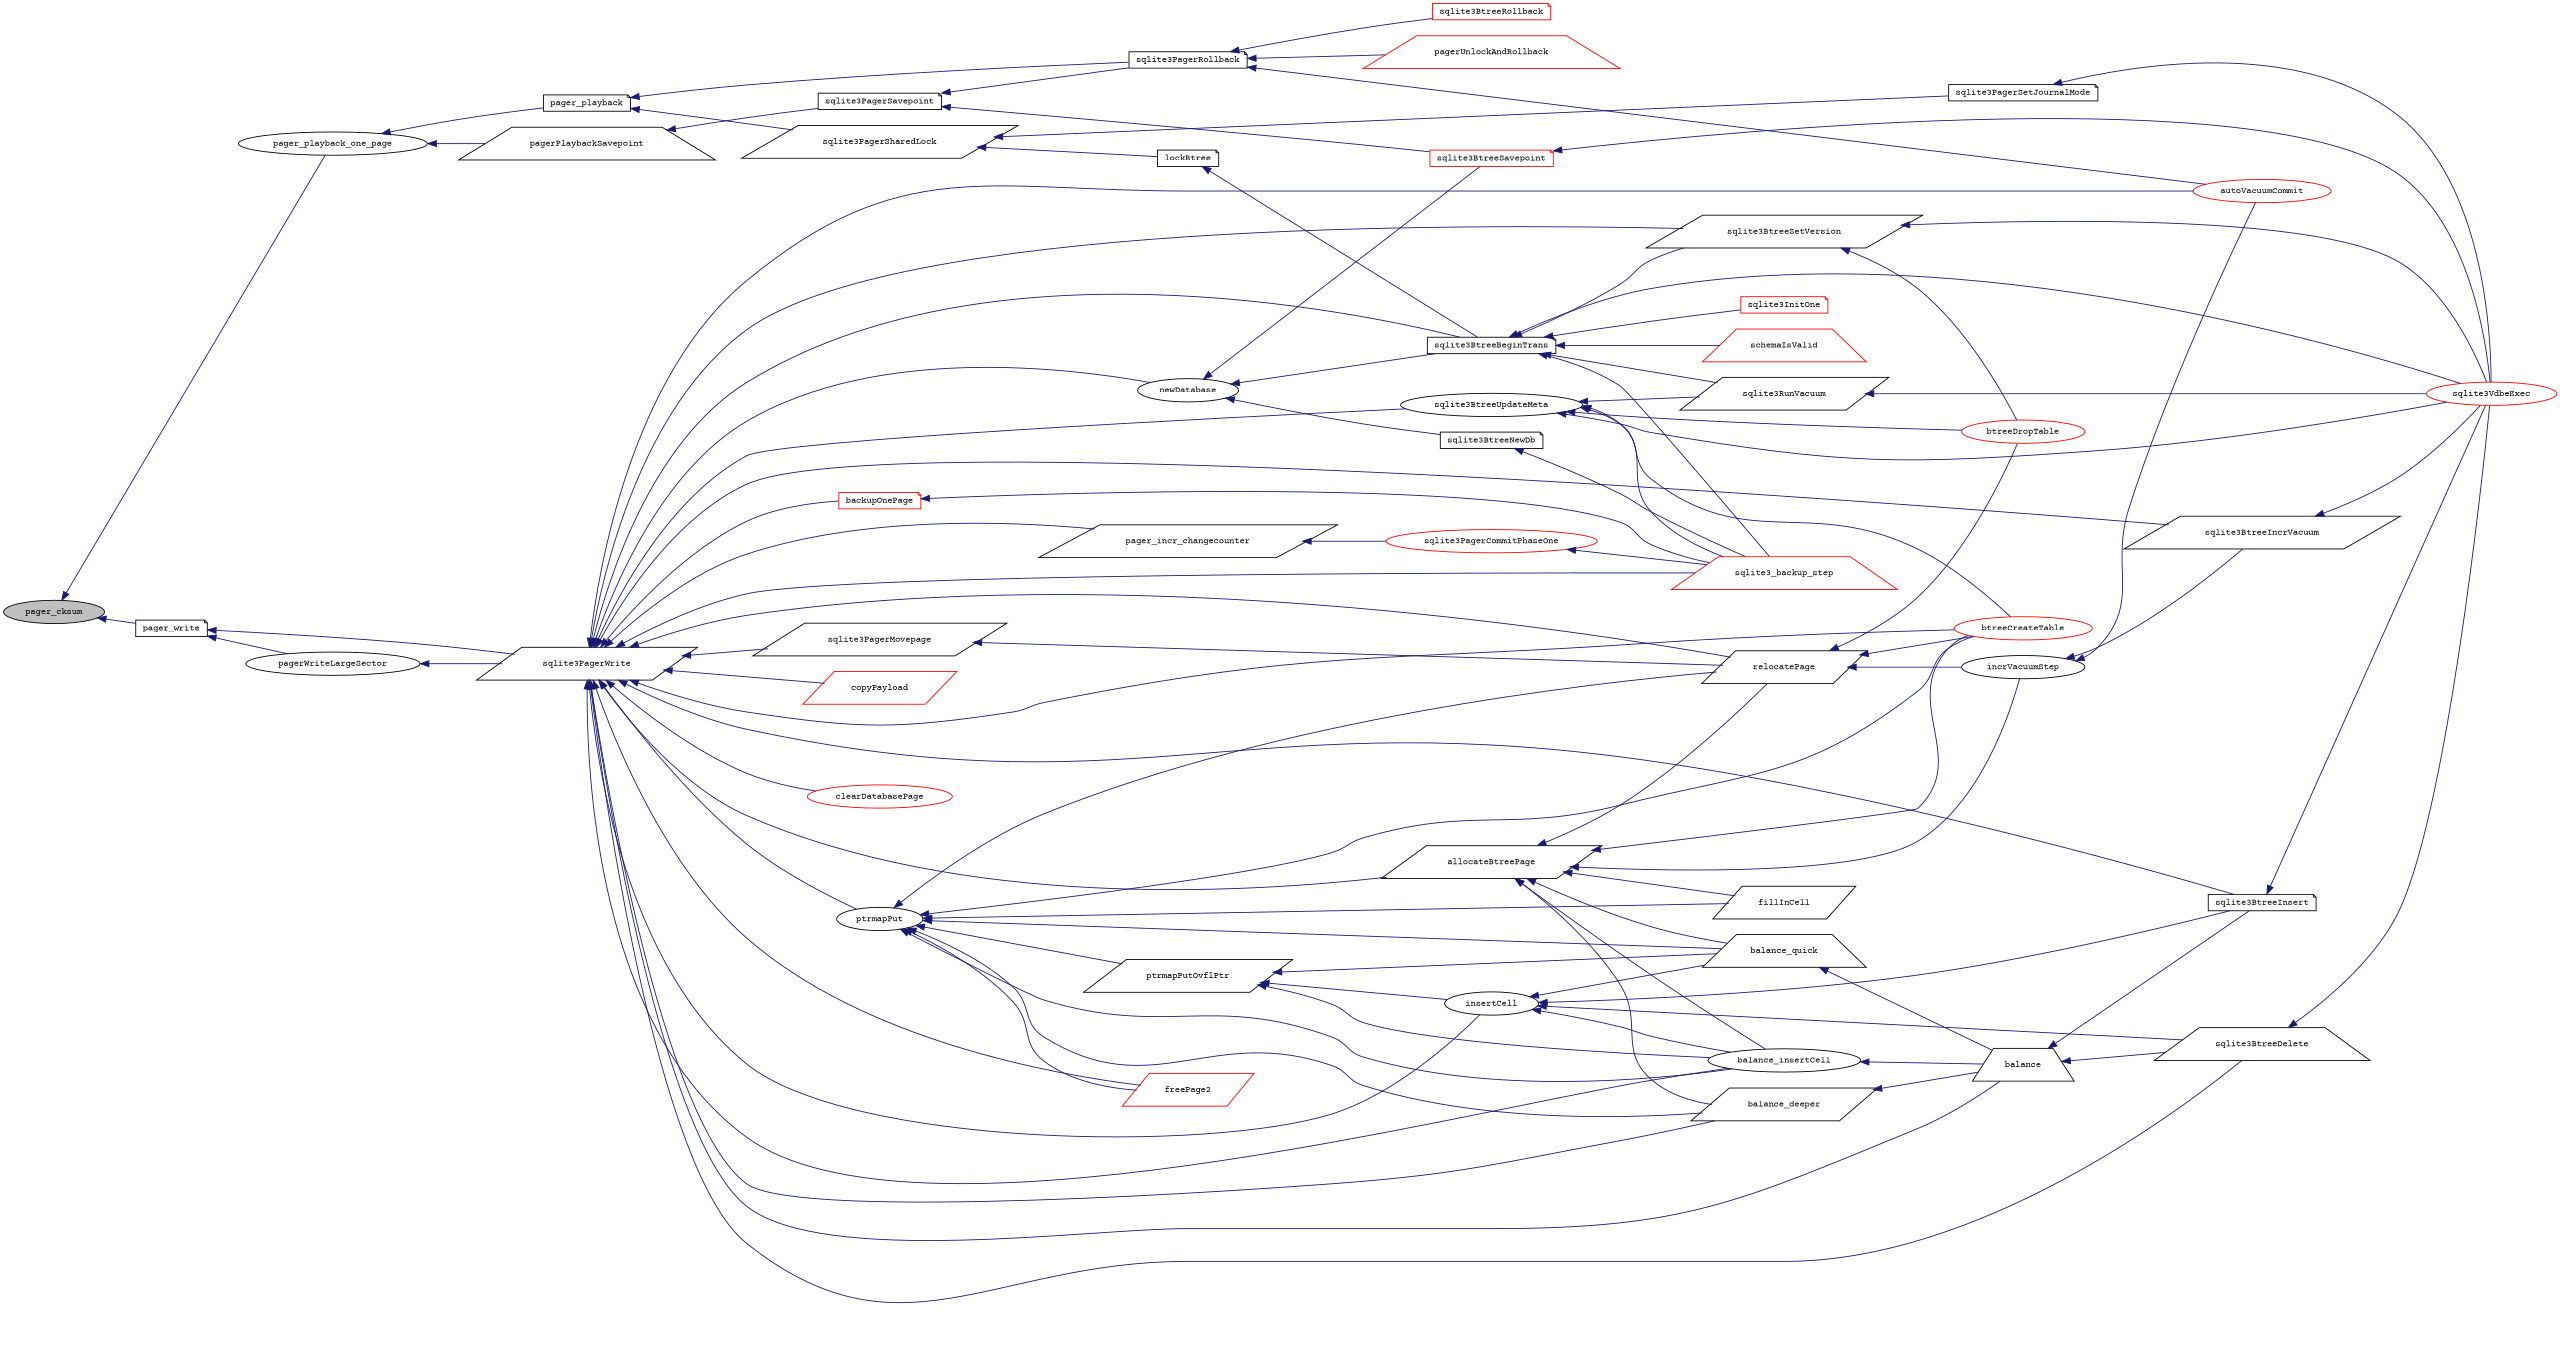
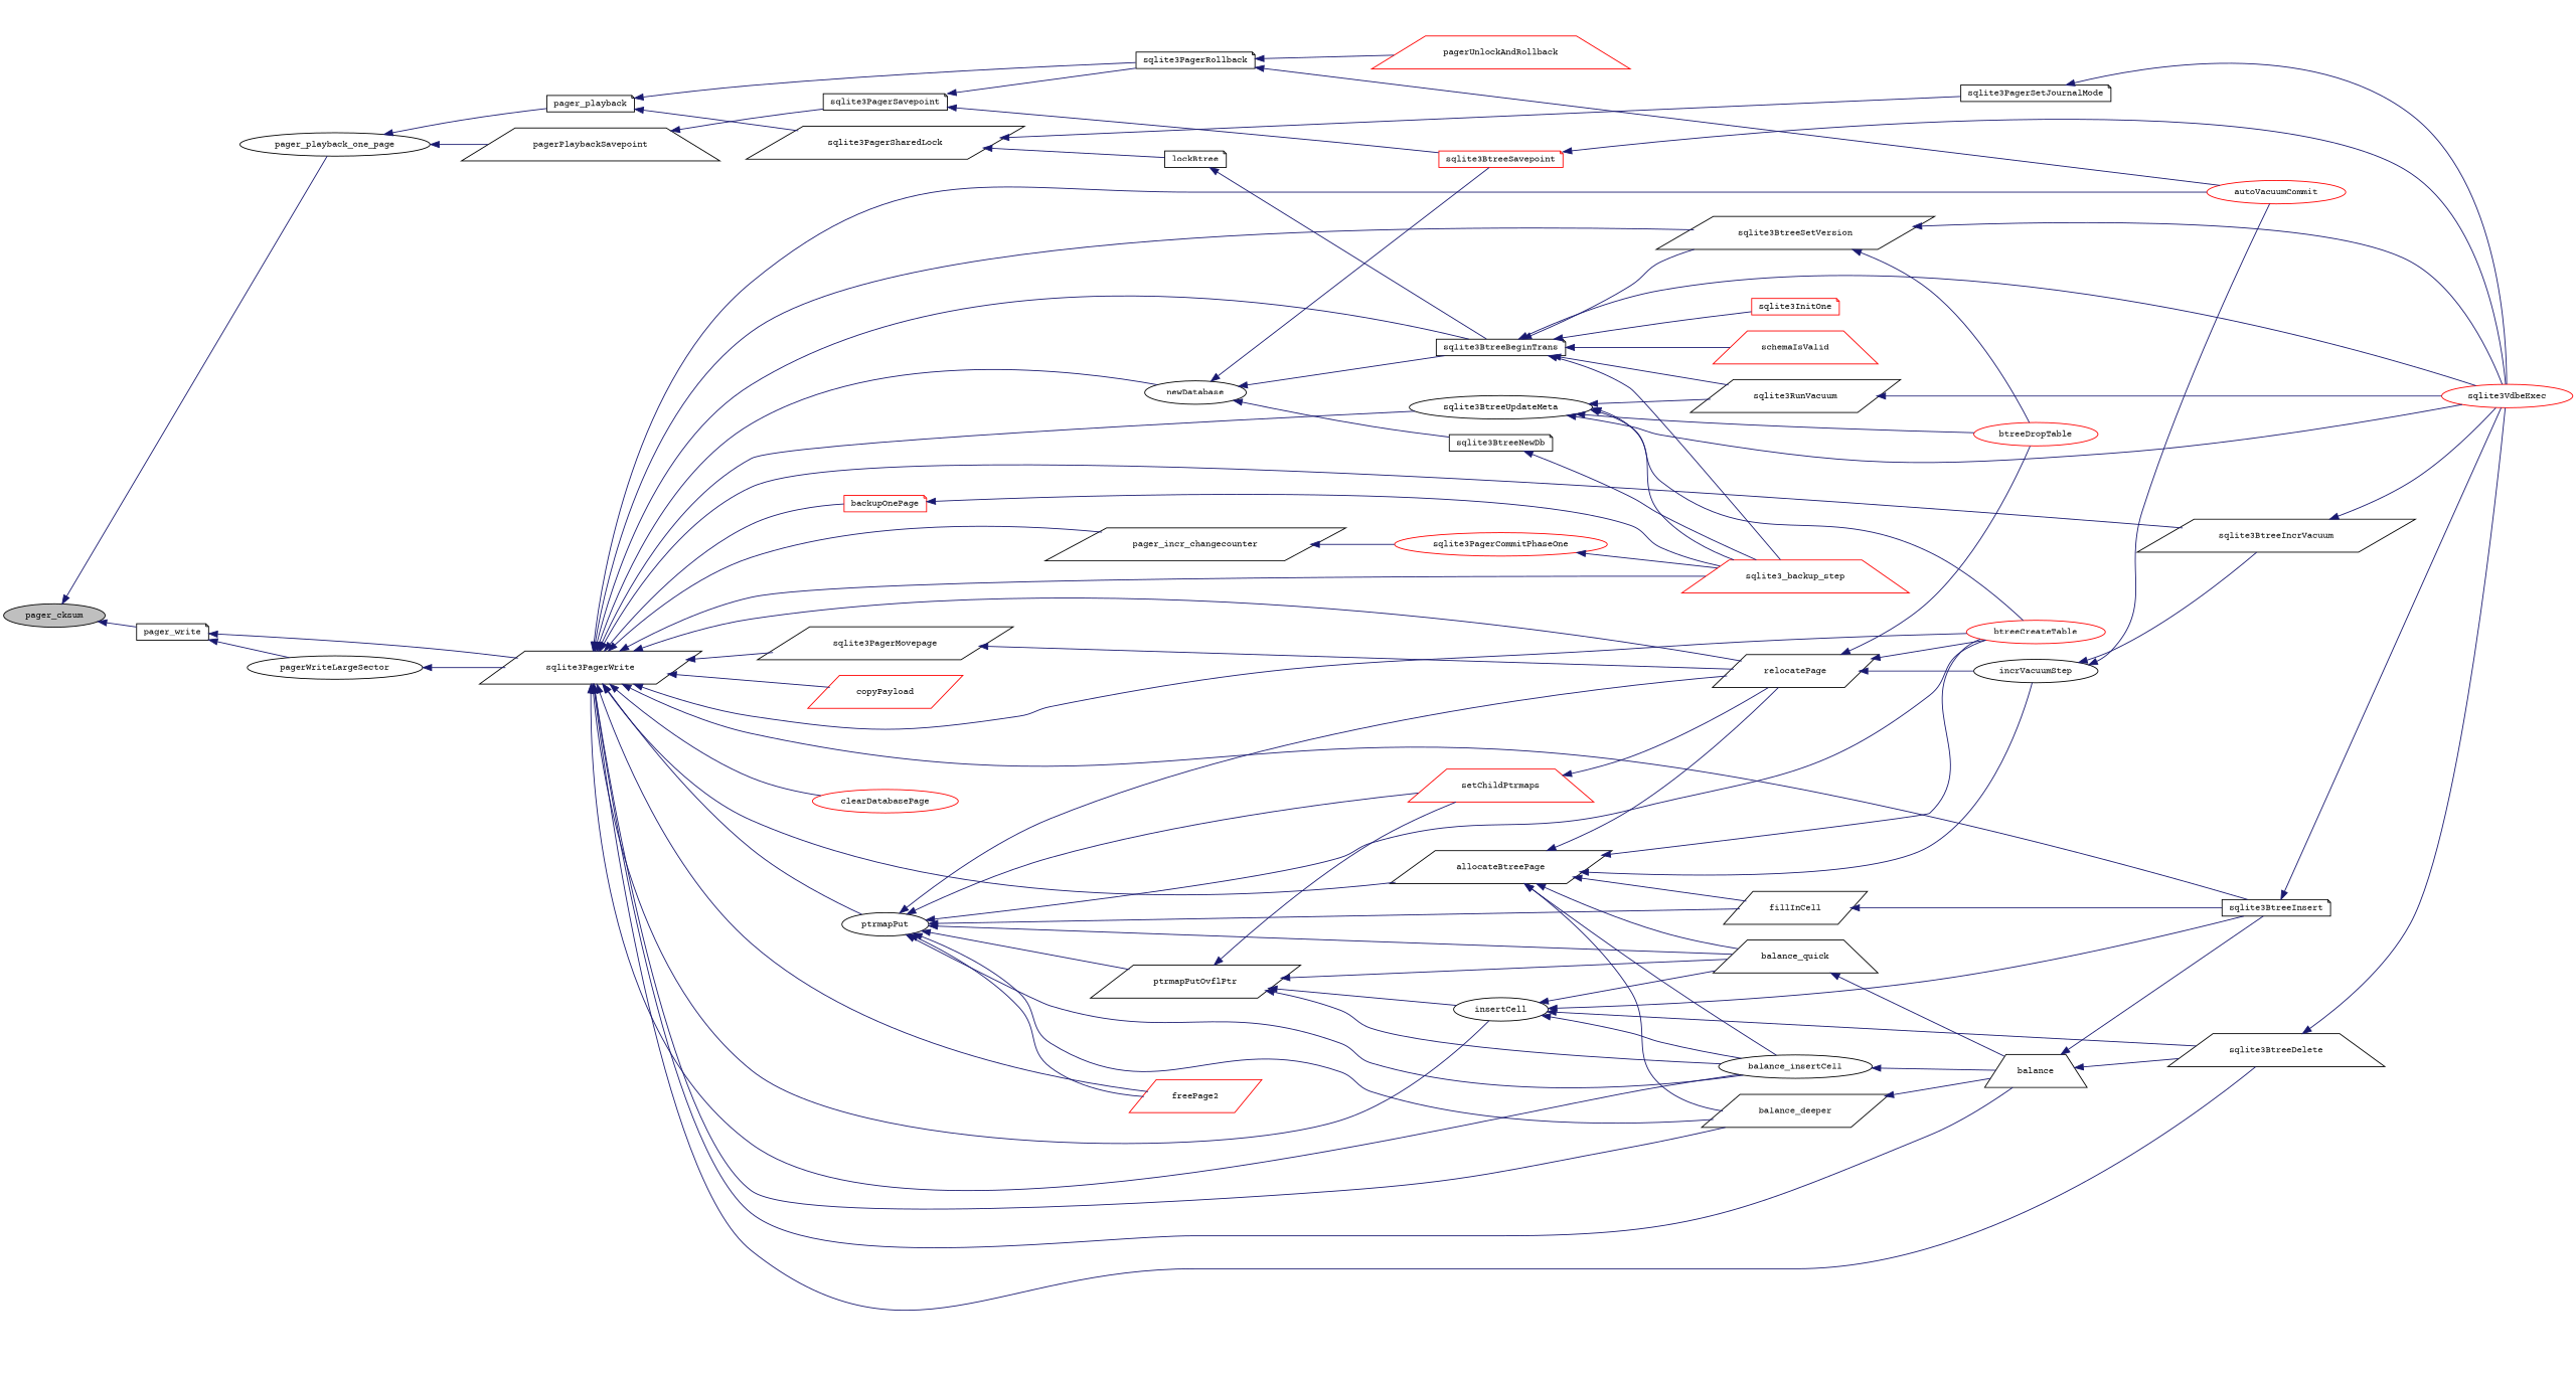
  digraph {
    fontname="Courier Prime"
    rankdir=LR
    node [color=black fillcolor=white fontname="Courier Prime" fontsize=10 shape=ellipse style=filled]
    edge [color=midnightblue dir=back fontname="Courier Prime" fontsize=10 labelfontname=FreeSans labelfontsize=10 style=solid]
    n1 [fillcolor=grey75 fontcolor=black height=0.2 label=pager_cksum width=0.4]
    n2 [height=0.2 label=pager_playback_one_page width=0.4]
    n3 [height=0.2 label=pager_write shape=note width=0.4]
    n4 [height=0.2 label=pager_playback shape=note width=0.4]
    n5 [height=0.2 label=pagerPlaybackSavepoint shape=trapezium width=0.4]
    n6 [height=0.2 label=pagerWriteLargeSector width=0.4]
    n7 [height=0.2 label=sqlite3PagerWrite shape=parallelogram width=0.4]
    n8 [height=0.2 label=sqlite3PagerSharedLock shape=parallelogram width=0.4]
    n9 [height=0.2 label=sqlite3PagerRollback shape=note width=0.4]
    n10 [height=0.2 label=sqlite3PagerSavepoint shape=note width=0.4]
    n11 [height=0.2 label=sqlite3PagerSetJournalMode shape=note width=0.4]
    n12 [height=0.2 label=lockBtree shape=note width=0.4]
    n13 [color=red height=0.2 label=pagerUnlockAndRollback shape=trapezium width=0.4]
    n14 [color=red height=0.2 label=autoVacuumCommit width=0.4]
-   n15 [color=red height=0.2 label=sqlite3BtreeRollback shape=note width=0.4]
    n16 [color=red height=0.2 label=sqlite3VdbeExec width=0.4]
    n17 [height=0.2 label=sqlite3BtreeBeginTrans shape=note width=0.4]
    n18 [height=0.2 label=sqlite3BtreeSetVersion shape=parallelogram width=0.4]
    n19 [color=red height=0.2 label=sqlite3_backup_step shape=trapezium width=0.4]
    n20 [color=red height=0.2 label=sqlite3InitOne shape=note width=0.4]
    n21 [color=red height=0.2 label=schemaIsValid shape=trapezium width=0.4]
    n22 [height=0.2 label=sqlite3RunVacuum shape=parallelogram width=0.4]
    n23 [color=red height=0.2 label=btreeDropTable width=0.4]
    n24 [color=red height=0.2 label=sqlite3BtreeSavepoint shape=note width=0.4]
    n25 [height=0.2 label=pager_incr_changecounter shape=parallelogram width=0.4]
    n26 [height=0.2 label=sqlite3PagerMovepage shape=parallelogram width=0.4]
    n27 [height=0.2 label=relocatePage shape=parallelogram width=0.4]
    n28 [height=0.2 label=sqlite3BtreeIncrVacuum shape=parallelogram width=0.4]
    n29 [color=red height=0.2 label=btreeCreateTable width=0.4]
    n30 [height=0.2 label=ptrmapPut width=0.4]
    n31 [height=0.2 label=insertCell width=0.4]
    n32 [height=0.2 label=balance shape=trapezium width=0.4]
    n33 [height=0.2 label=sqlite3BtreeInsert shape=note width=0.4]
    n34 [height=0.2 label=sqlite3BtreeDelete shape=trapezium width=0.4]
    n35 [height=0.2 label=balance_insertCell width=0.4]
    n36 [color=red height=0.2 label=freePage2 shape=parallelogram width=0.4]
    n37 [height=0.2 label=balance_deeper shape=parallelogram width=0.4]
    n38 [height=0.2 label=newDatabase width=0.4]
    n39 [color=red height=0.2 label=copyPayload shape=parallelogram width=0.4]
    n40 [height=0.2 label=allocateBtreePage shape=parallelogram width=0.4]
    n41 [color=red height=0.2 label=clearDatabasePage width=0.4]
    n42 [height=0.2 label=sqlite3BtreeUpdateMeta width=0.4]
    n43 [color=red height=0.2 label=backupOnePage shape=note width=0.4]
    n44 [color=red height=0.2 label=sqlite3PagerCommitPhaseOne width=0.4]
    n45 [height=0.2 label=incrVacuumStep width=0.4]
    n46 [height=0.2 label=ptrmapPutOvflPtr shape=parallelogram width=0.4]
+   n47 [color=red height=0.2 label=setChildPtrmaps shape=trapezium width=0.4]
    n48 [height=0.2 label=balance_quick shape=trapezium width=0.4]
    n49 [height=0.2 label=fillInCell shape=parallelogram width=0.4]
    n50 [height=0.2 label=sqlite3BtreeNewDb shape=note width=0.4]
    n1 -> n2
    n1 -> n3
    n2 -> n4
    n2 -> n5
    n3 -> n6
    n3 -> n7
    n4 -> n8
    n4 -> n9
    n5 -> n10
    n6 -> n7
    n7 -> n14
    n7 -> n17
    n7 -> n18
    n7 -> n19
    n7 -> n25
    n7 -> n26
    n7 -> n27
    n7 -> n28
    n7 -> n29
    n7 -> n30
    n7 -> n31
    n7 -> n32
    n7 -> n33
    n7 -> n34
    n7 -> n35
    n7 -> n36
    n7 -> n37
    n7 -> n38
    n7 -> n39
    n7 -> n40
    n7 -> n41
    n7 -> n42
    n7 -> n43
    n8 -> n11
    n8 -> n12
    n9 -> n13
    n9 -> n14
-   n9 -> n15
    n10 -> n9
    n10 -> n24
    n11 -> n16
    n12 -> n17
    n17 -> n16
    n17 -> n18
    n17 -> n19
    n17 -> n20
    n17 -> n21
    n17 -> n22
    n18 -> n16
    n18 -> n23
    n22 -> n16
    n24 -> n16
    n25 -> n44
    n26 -> n27
    n27 -> n23
    n27 -> n29
    n27 -> n45
    n28 -> n16
    n30 -> n27
    n30 -> n29
    n30 -> n35
    n30 -> n36
    n30 -> n37
    n30 -> n46
+   n30 -> n47
    n30 -> n48
    n30 -> n49
    n31 -> n33
    n31 -> n34
    n31 -> n35
    n31 -> n48
    n32 -> n33
    n32 -> n34
    n33 -> n16
    n34 -> n16
    n35 -> n32
    n37 -> n32
    n38 -> n17
    n38 -> n24
    n38 -> n50
    n40 -> n27
    n40 -> n29
    n40 -> n35
    n40 -> n37
    n40 -> n45
    n40 -> n48
    n40 -> n49
    n42 -> n16
    n42 -> n19
    n42 -> n22
    n42 -> n23
    n42 -> n29
    n43 -> n19
    n44 -> n19
    n45 -> n14
    n45 -> n28
    n46 -> n31
    n46 -> n35
+   n46 -> n47
    n46 -> n48
+   n47 -> n27
    n48 -> n32
+   n49 -> n33
    n50 -> n19
  }
